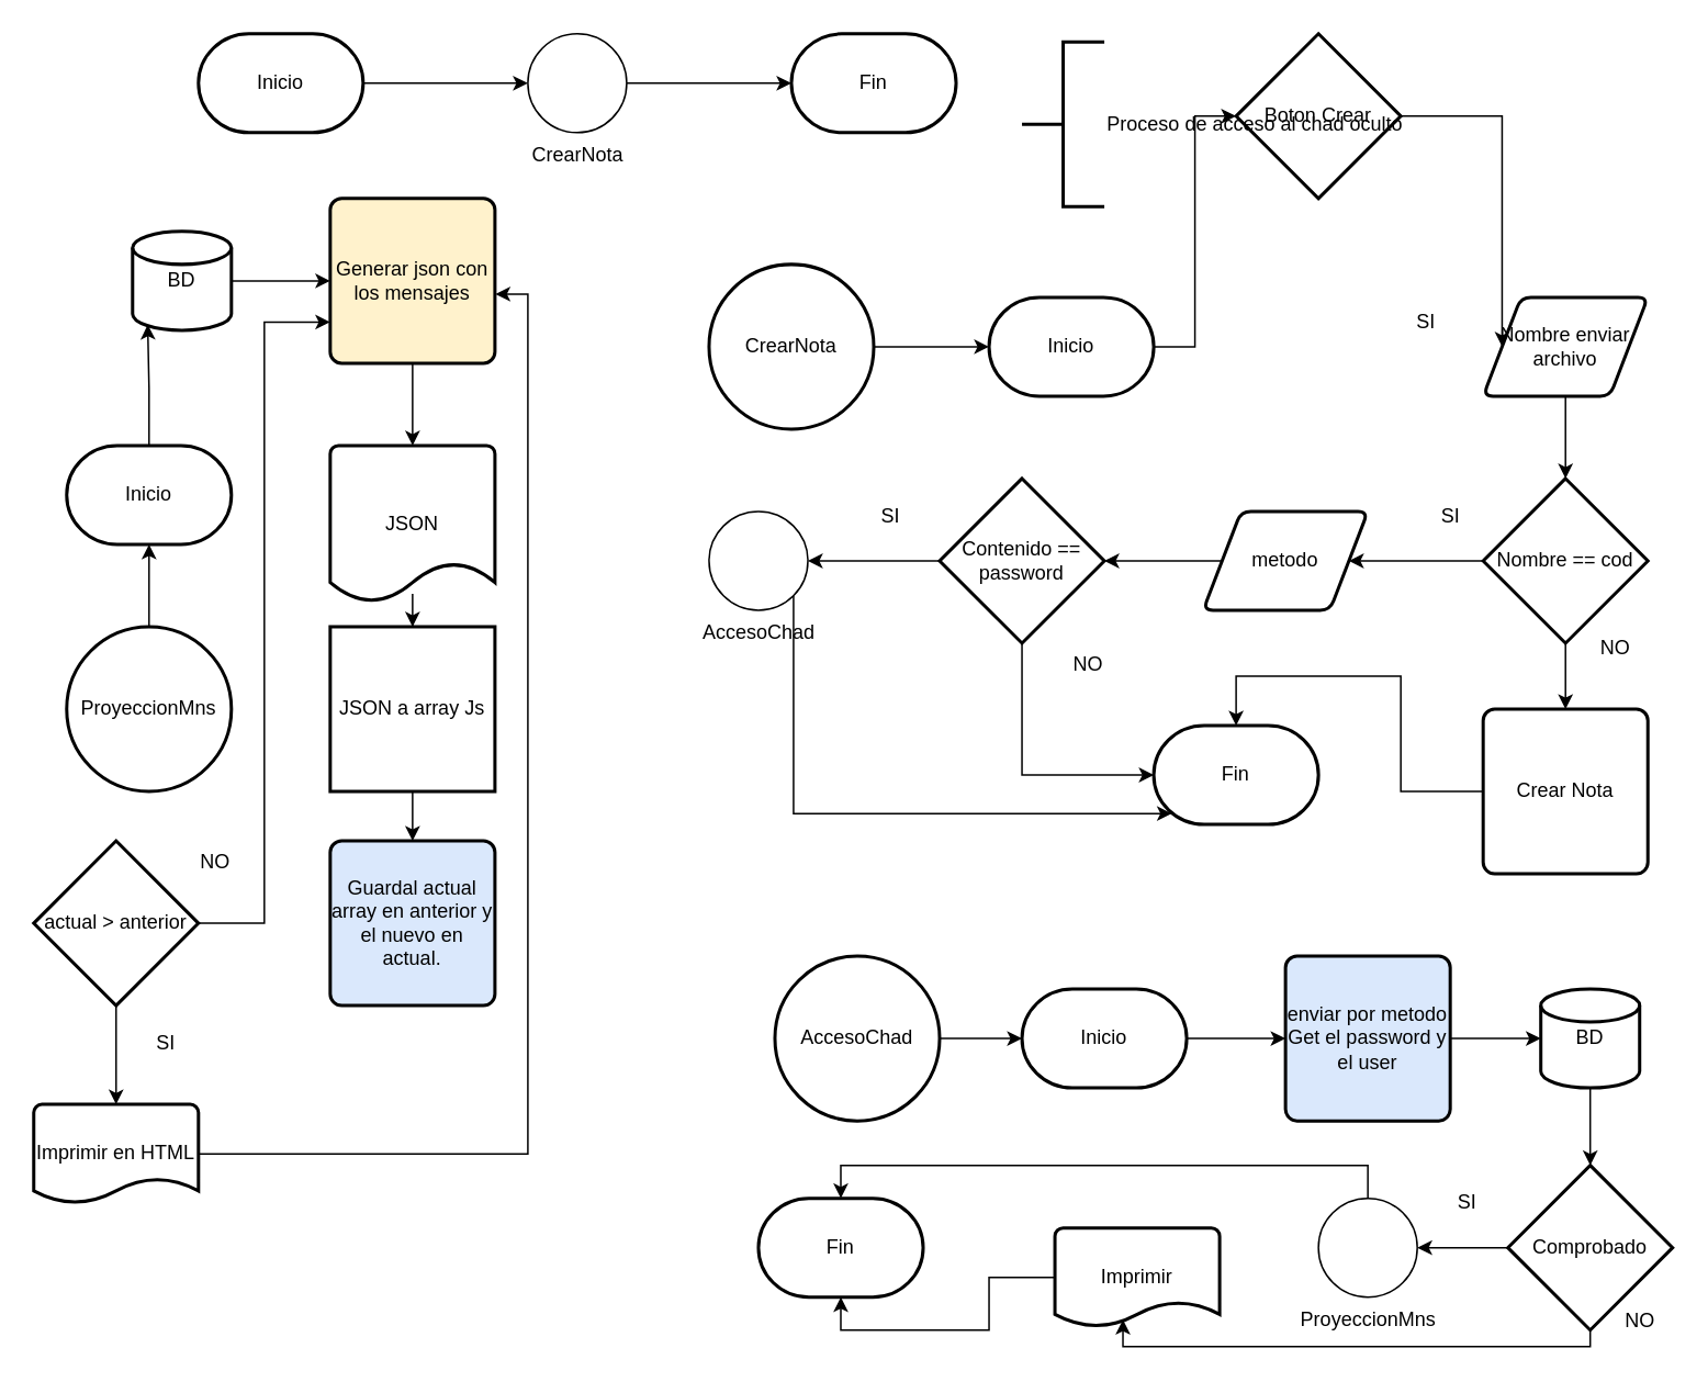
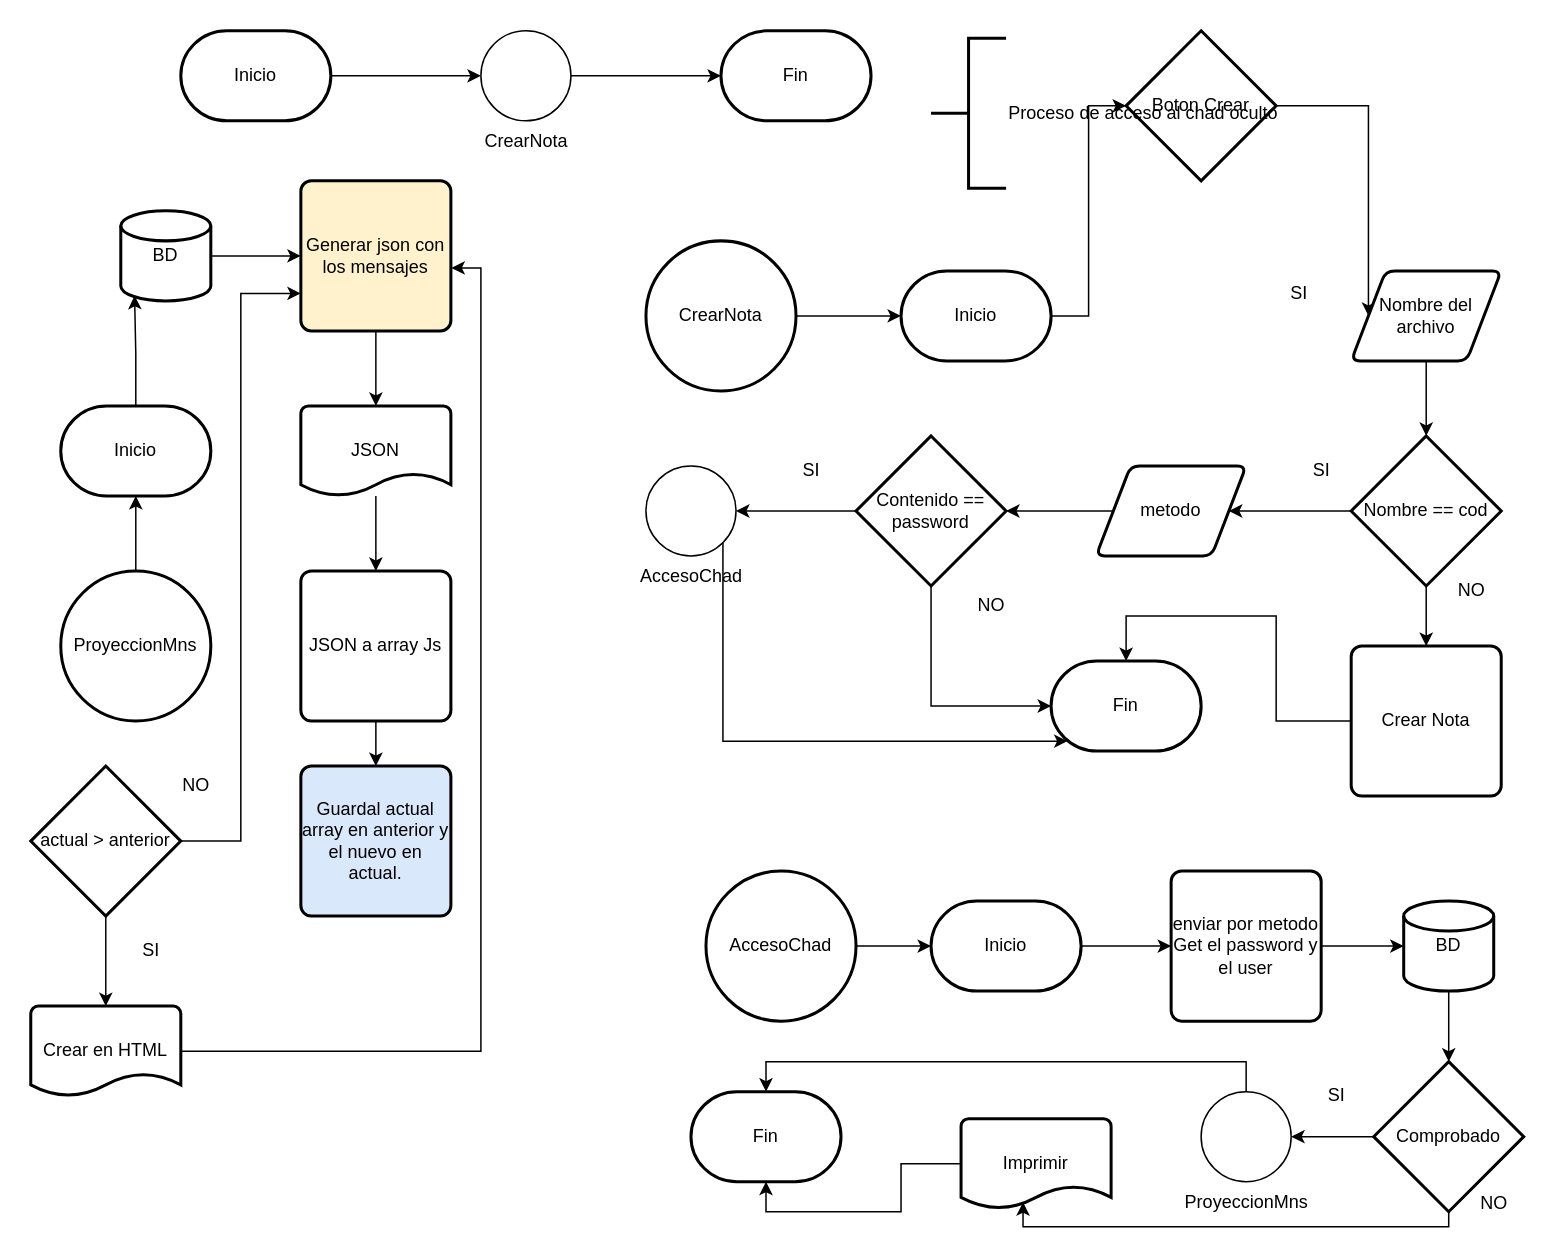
  <mxCell id="0" />
  <mxCell id="1" parent="0" />
  <mxCell id="2" value="Inicio" style="strokeWidth=2;html=1;shape=mxgraph.flowchart.terminator;whiteSpace=wrap;" parent="1" vertex="1"><mxGeometry x="40" y="270" width="100" height="60" as="geometry" /></mxCell>
  <mxCell id="3" style="edgeStyle=orthogonalEdgeStyle;rounded=0;orthogonalLoop=1;jettySize=auto;html=1;entryX=0;entryY=0.5;entryDx=0;entryDy=0;" parent="1" source="4" target="5" edge="1"><mxGeometry relative="1" as="geometry" /></mxCell>
  <mxCell id="4" value="BD" style="strokeWidth=2;html=1;shape=mxgraph.flowchart.database;whiteSpace=wrap;" parent="1" vertex="1"><mxGeometry x="80" y="140" width="60" height="60" as="geometry" /></mxCell>
  <mxCell id="5" value="Generar json con los mensajes" style="rounded=1;whiteSpace=wrap;html=1;absoluteArcSize=1;arcSize=14;strokeWidth=2;fillColor=#fff2cc;" parent="1" vertex="1"><mxGeometry x="200" y="120" width="100" height="100" as="geometry" /></mxCell>
  <mxCell id="6" style="edgeStyle=orthogonalEdgeStyle;rounded=0;orthogonalLoop=1;jettySize=auto;html=1;entryX=0.5;entryY=0;entryDx=0;entryDy=0;" parent="1" source="7" target="10" edge="1"><mxGeometry relative="1" as="geometry" /></mxCell>
- <mxCell id="7" value="JSON" style="strokeWidth=2;html=1;shape=mxgraph.flowchart.document2;whiteSpace=wrap;size=0.25;" parent="1" vertex="1"><mxGeometry x="200" y="270" width="100" height="95" as="geometry" /></mxCell>
+ <mxCell id="7" value="JSON" style="strokeWidth=2;html=1;shape=mxgraph.flowchart.document2;whiteSpace=wrap;size=0.25;" parent="1" vertex="1"><mxGeometry x="200" y="270" width="100" height="60" as="geometry" /></mxCell>
  <mxCell id="8" style="edgeStyle=orthogonalEdgeStyle;rounded=0;orthogonalLoop=1;jettySize=auto;html=1;entryX=0.5;entryY=0;entryDx=0;entryDy=0;entryPerimeter=0;" parent="1" source="5" target="7" edge="1"><mxGeometry relative="1" as="geometry" /></mxCell>
  <mxCell id="9" style="edgeStyle=orthogonalEdgeStyle;rounded=0;orthogonalLoop=1;jettySize=auto;html=1;entryX=0.5;entryY=0;entryDx=0;entryDy=0;" parent="1" source="10" target="11" edge="1"><mxGeometry relative="1" as="geometry" /></mxCell>
- <mxCell id="10" value="JSON a array Js" style="whiteSpace=wrap;html=1;absoluteArcSize=1;arcSize=14;strokeWidth=2;rounded=0;" parent="1" vertex="1"><mxGeometry x="200" y="380" width="100" height="100" as="geometry" /></mxCell>
+ <mxCell id="10" value="JSON a array Js" style="rounded=1;whiteSpace=wrap;html=1;absoluteArcSize=1;arcSize=14;strokeWidth=2;" parent="1" vertex="1"><mxGeometry x="200" y="380" width="100" height="100" as="geometry" /></mxCell>
  <mxCell id="11" value="Guardal actual array en anterior y el nuevo en actual." style="rounded=1;whiteSpace=wrap;html=1;absoluteArcSize=1;arcSize=14;strokeWidth=2;fillColor=#dae8fc;" parent="1" vertex="1"><mxGeometry x="200" y="510" width="100" height="100" as="geometry" /></mxCell>
  <mxCell id="12" style="edgeStyle=orthogonalEdgeStyle;rounded=0;orthogonalLoop=1;jettySize=auto;html=1;entryX=0;entryY=0.75;entryDx=0;entryDy=0;" parent="1" source="13" target="5" edge="1"><mxGeometry relative="1" as="geometry" /></mxCell>
  <mxCell id="13" value="actual &amp;gt; anterior" style="strokeWidth=2;html=1;shape=mxgraph.flowchart.decision;whiteSpace=wrap;" parent="1" vertex="1"><mxGeometry x="20" y="510" width="100" height="100" as="geometry" /></mxCell>
  <mxCell id="14" value="SI" style="text;html=1;align=center;verticalAlign=middle;resizable=0;points=[];autosize=1;strokeColor=none;fillColor=none;" parent="1" vertex="1"><mxGeometry x="85" y="618" width="30" height="30" as="geometry" /></mxCell>
  <mxCell id="15" style="edgeStyle=orthogonalEdgeStyle;rounded=0;orthogonalLoop=1;jettySize=auto;html=1;entryX=1.003;entryY=0.58;entryDx=0;entryDy=0;entryPerimeter=0;" parent="1" source="16" target="5" edge="1"><mxGeometry relative="1" as="geometry"><mxPoint x="370" y="410" as="targetPoint" /></mxGeometry></mxCell>
- <mxCell id="16" value="Imprimir en HTML" style="strokeWidth=2;html=1;shape=mxgraph.flowchart.document2;whiteSpace=wrap;size=0.25;" parent="1" vertex="1"><mxGeometry x="20" y="670" width="100" height="60" as="geometry" /></mxCell>
+ <mxCell id="16" value="Crear en HTML" style="strokeWidth=2;html=1;shape=mxgraph.flowchart.document2;whiteSpace=wrap;size=0.25;" parent="1" vertex="1"><mxGeometry x="20" y="670" width="100" height="60" as="geometry" /></mxCell>
  <mxCell id="17" style="edgeStyle=orthogonalEdgeStyle;rounded=0;orthogonalLoop=1;jettySize=auto;html=1;entryX=0.5;entryY=0;entryDx=0;entryDy=0;entryPerimeter=0;" parent="1" source="13" target="16" edge="1"><mxGeometry relative="1" as="geometry" /></mxCell>
  <mxCell id="18" value="NO" style="text;html=1;align=center;verticalAlign=middle;resizable=0;points=[];autosize=1;strokeColor=none;fillColor=none;" parent="1" vertex="1"><mxGeometry x="110" y="508" width="40" height="30" as="geometry" /></mxCell>
  <mxCell id="19" style="edgeStyle=orthogonalEdgeStyle;rounded=0;orthogonalLoop=1;jettySize=auto;html=1;entryX=0.153;entryY=0.943;entryDx=0;entryDy=0;entryPerimeter=0;" parent="1" source="2" target="4" edge="1"><mxGeometry relative="1" as="geometry" /></mxCell>
  <mxCell id="20" value="ProyeccionMns" style="strokeWidth=2;html=1;shape=mxgraph.flowchart.start_2;whiteSpace=wrap;" parent="1" vertex="1"><mxGeometry x="40" y="380" width="100" height="100" as="geometry" /></mxCell>
  <mxCell id="21" style="edgeStyle=orthogonalEdgeStyle;rounded=0;orthogonalLoop=1;jettySize=auto;html=1;entryX=0.5;entryY=1;entryDx=0;entryDy=0;entryPerimeter=0;" parent="1" source="20" target="2" edge="1"><mxGeometry relative="1" as="geometry" /></mxCell>
  <mxCell id="22" value="CrearNota" style="strokeWidth=2;html=1;shape=mxgraph.flowchart.start_2;whiteSpace=wrap;" parent="1" vertex="1"><mxGeometry x="430" y="160" width="100" height="100" as="geometry" /></mxCell>
  <mxCell id="23" value="Inicio" style="strokeWidth=2;html=1;shape=mxgraph.flowchart.terminator;whiteSpace=wrap;" parent="1" vertex="1"><mxGeometry x="600" y="180" width="100" height="60" as="geometry" /></mxCell>
  <mxCell id="24" style="edgeStyle=orthogonalEdgeStyle;rounded=0;orthogonalLoop=1;jettySize=auto;html=1;entryX=0;entryY=0.5;entryDx=0;entryDy=0;entryPerimeter=0;" parent="1" source="22" target="23" edge="1"><mxGeometry relative="1" as="geometry" /></mxCell>
  <mxCell id="25" style="edgeStyle=orthogonalEdgeStyle;rounded=0;orthogonalLoop=1;jettySize=auto;html=1;entryX=0;entryY=0.5;entryDx=0;entryDy=0;" parent="1" source="26" target="29" edge="1"><mxGeometry relative="1" as="geometry" /></mxCell>
  <mxCell id="26" value="Boton Crear" style="strokeWidth=2;html=1;shape=mxgraph.flowchart.decision;whiteSpace=wrap;" parent="1" vertex="1"><mxGeometry x="750" y="20" width="100" height="100" as="geometry" /></mxCell>
  <mxCell id="27" style="edgeStyle=orthogonalEdgeStyle;rounded=0;orthogonalLoop=1;jettySize=auto;html=1;entryX=0;entryY=0.5;entryDx=0;entryDy=0;entryPerimeter=0;" parent="1" source="23" target="26" edge="1"><mxGeometry relative="1" as="geometry" /></mxCell>
  <mxCell id="28" value="SI" style="text;html=1;align=center;verticalAlign=middle;resizable=0;points=[];autosize=1;strokeColor=none;fillColor=none;" parent="1" vertex="1"><mxGeometry x="850" y="180" width="30" height="30" as="geometry" /></mxCell>
- <mxCell id="29" value="Nombre enviar archivo" style="shape=parallelogram;html=1;strokeWidth=2;perimeter=parallelogramPerimeter;whiteSpace=wrap;rounded=1;arcSize=12;size=0.23;" parent="1" vertex="1"><mxGeometry x="900" y="180" width="100" height="60" as="geometry" /></mxCell>
+ <mxCell id="29" value="Nombre del archivo" style="shape=parallelogram;html=1;strokeWidth=2;perimeter=parallelogramPerimeter;whiteSpace=wrap;rounded=1;arcSize=12;size=0.23;" parent="1" vertex="1"><mxGeometry x="900" y="180" width="100" height="60" as="geometry" /></mxCell>
  <mxCell id="30" style="edgeStyle=orthogonalEdgeStyle;rounded=0;orthogonalLoop=1;jettySize=auto;html=1;entryX=0.5;entryY=0;entryDx=0;entryDy=0;" parent="1" source="32" target="35" edge="1"><mxGeometry relative="1" as="geometry" /></mxCell>
  <mxCell id="31" style="edgeStyle=orthogonalEdgeStyle;rounded=0;orthogonalLoop=1;jettySize=auto;html=1;entryX=1;entryY=0.5;entryDx=0;entryDy=0;" parent="1" source="32" target="39" edge="1"><mxGeometry relative="1" as="geometry" /></mxCell>
  <mxCell id="32" value="Nombre == cod" style="strokeWidth=2;html=1;shape=mxgraph.flowchart.decision;whiteSpace=wrap;" parent="1" vertex="1"><mxGeometry x="900" y="290" width="100" height="100" as="geometry" /></mxCell>
  <mxCell id="33" style="edgeStyle=orthogonalEdgeStyle;rounded=0;orthogonalLoop=1;jettySize=auto;html=1;entryX=0.5;entryY=0;entryDx=0;entryDy=0;entryPerimeter=0;" parent="1" source="29" target="32" edge="1"><mxGeometry relative="1" as="geometry" /></mxCell>
  <mxCell id="34" value="NO" style="text;html=1;align=center;verticalAlign=middle;resizable=0;points=[];autosize=1;strokeColor=none;fillColor=none;" parent="1" vertex="1"><mxGeometry x="960" y="378" width="40" height="30" as="geometry" /></mxCell>
  <mxCell id="35" value="Crear Nota" style="rounded=1;whiteSpace=wrap;html=1;absoluteArcSize=1;arcSize=14;strokeWidth=2;" parent="1" vertex="1"><mxGeometry x="900" y="430" width="100" height="100" as="geometry" /></mxCell>
  <mxCell id="36" value="Fin" style="strokeWidth=2;html=1;shape=mxgraph.flowchart.terminator;whiteSpace=wrap;" parent="1" vertex="1"><mxGeometry x="700" y="440" width="100" height="60" as="geometry" /></mxCell>
  <mxCell id="37" style="edgeStyle=orthogonalEdgeStyle;rounded=0;orthogonalLoop=1;jettySize=auto;html=1;entryX=0.5;entryY=0;entryDx=0;entryDy=0;entryPerimeter=0;" parent="1" source="35" target="36" edge="1"><mxGeometry relative="1" as="geometry" /></mxCell>
  <mxCell id="38" value="SI" style="text;html=1;align=center;verticalAlign=middle;resizable=0;points=[];autosize=1;strokeColor=none;fillColor=none;" parent="1" vertex="1"><mxGeometry x="865" y="298" width="30" height="30" as="geometry" /></mxCell>
  <mxCell id="39" value="metodo" style="shape=parallelogram;html=1;strokeWidth=2;perimeter=parallelogramPerimeter;whiteSpace=wrap;rounded=1;arcSize=12;size=0.23;" parent="1" vertex="1"><mxGeometry x="730" y="310" width="100" height="60" as="geometry" /></mxCell>
  <mxCell id="40" value="Contenido == password" style="strokeWidth=2;html=1;shape=mxgraph.flowchart.decision;whiteSpace=wrap;" parent="1" vertex="1"><mxGeometry x="570" y="290" width="100" height="100" as="geometry" /></mxCell>
  <mxCell id="41" style="edgeStyle=orthogonalEdgeStyle;rounded=0;orthogonalLoop=1;jettySize=auto;html=1;entryX=1;entryY=0.5;entryDx=0;entryDy=0;entryPerimeter=0;" parent="1" source="39" target="40" edge="1"><mxGeometry relative="1" as="geometry" /></mxCell>
  <mxCell id="42" value="NO" style="text;html=1;align=center;verticalAlign=middle;resizable=0;points=[];autosize=1;strokeColor=none;fillColor=none;" parent="1" vertex="1"><mxGeometry x="640" y="388" width="40" height="30" as="geometry" /></mxCell>
  <mxCell id="43" style="edgeStyle=orthogonalEdgeStyle;rounded=0;orthogonalLoop=1;jettySize=auto;html=1;exitX=0.5;exitY=1;exitDx=0;exitDy=0;exitPerimeter=0;entryX=0;entryY=0.5;entryDx=0;entryDy=0;entryPerimeter=0;" parent="1" source="40" target="36" edge="1"><mxGeometry relative="1" as="geometry" /></mxCell>
  <mxCell id="44" value="SI" style="text;html=1;align=center;verticalAlign=middle;resizable=0;points=[];autosize=1;strokeColor=none;fillColor=none;" parent="1" vertex="1"><mxGeometry x="525" y="298" width="30" height="30" as="geometry" /></mxCell>
  <mxCell id="45" value="AccesoChad" style="verticalLabelPosition=bottom;verticalAlign=top;html=1;shape=mxgraph.flowchart.on-page_reference;" parent="1" vertex="1"><mxGeometry x="430" y="310" width="60" height="60" as="geometry" /></mxCell>
  <mxCell id="46" style="edgeStyle=orthogonalEdgeStyle;rounded=0;orthogonalLoop=1;jettySize=auto;html=1;entryX=1;entryY=0.5;entryDx=0;entryDy=0;entryPerimeter=0;" parent="1" source="40" target="45" edge="1"><mxGeometry relative="1" as="geometry" /></mxCell>
  <mxCell id="47" style="edgeStyle=orthogonalEdgeStyle;rounded=0;orthogonalLoop=1;jettySize=auto;html=1;exitX=0.855;exitY=0.855;exitDx=0;exitDy=0;exitPerimeter=0;entryX=0.11;entryY=0.89;entryDx=0;entryDy=0;entryPerimeter=0;" parent="1" source="45" target="36" edge="1"><mxGeometry relative="1" as="geometry"><Array as="points"><mxPoint x="481" y="493" /></Array></mxGeometry></mxCell>
  <mxCell id="48" value="" style="edgeStyle=orthogonalEdgeStyle;rounded=0;orthogonalLoop=1;jettySize=auto;html=1;" parent="1" source="49" target="51" edge="1"><mxGeometry relative="1" as="geometry" /></mxCell>
  <mxCell id="49" value="AccesoChad" style="strokeWidth=2;html=1;shape=mxgraph.flowchart.start_2;whiteSpace=wrap;" parent="1" vertex="1"><mxGeometry x="470" y="580" width="100" height="100" as="geometry" /></mxCell>
  <mxCell id="50" style="edgeStyle=orthogonalEdgeStyle;rounded=0;orthogonalLoop=1;jettySize=auto;html=1;exitX=1;exitY=0.5;exitDx=0;exitDy=0;exitPerimeter=0;entryX=0;entryY=0.5;entryDx=0;entryDy=0;" parent="1" source="51" target="52" edge="1"><mxGeometry relative="1" as="geometry" /></mxCell>
  <mxCell id="51" value="Inicio" style="strokeWidth=2;html=1;shape=mxgraph.flowchart.terminator;whiteSpace=wrap;" parent="1" vertex="1"><mxGeometry x="620" y="600" width="100" height="60" as="geometry" /></mxCell>
- <mxCell id="52" value="enviar por metodo Get el password y el user" style="rounded=1;whiteSpace=wrap;html=1;absoluteArcSize=1;arcSize=14;strokeWidth=2;fillColor=#dae8fc;" parent="1" vertex="1"><mxGeometry x="780" y="580" width="100" height="100" as="geometry" /></mxCell>
+ <mxCell id="52" value="enviar por metodo Get el password y el user" style="rounded=1;whiteSpace=wrap;html=1;absoluteArcSize=1;arcSize=14;strokeWidth=2;" parent="1" vertex="1"><mxGeometry x="780" y="580" width="100" height="100" as="geometry" /></mxCell>
  <mxCell id="53" value="BD" style="strokeWidth=2;html=1;shape=mxgraph.flowchart.database;whiteSpace=wrap;" parent="1" vertex="1"><mxGeometry x="935" y="600" width="60" height="60" as="geometry" /></mxCell>
  <mxCell id="54" style="edgeStyle=orthogonalEdgeStyle;rounded=0;orthogonalLoop=1;jettySize=auto;html=1;entryX=0;entryY=0.5;entryDx=0;entryDy=0;entryPerimeter=0;" parent="1" source="52" target="53" edge="1"><mxGeometry relative="1" as="geometry" /></mxCell>
  <mxCell id="55" value="Comprobado" style="strokeWidth=2;html=1;shape=mxgraph.flowchart.decision;whiteSpace=wrap;" parent="1" vertex="1"><mxGeometry x="915" y="707" width="100" height="100" as="geometry" /></mxCell>
  <mxCell id="56" style="edgeStyle=orthogonalEdgeStyle;rounded=0;orthogonalLoop=1;jettySize=auto;html=1;exitX=0.5;exitY=1;exitDx=0;exitDy=0;exitPerimeter=0;entryX=0.5;entryY=0;entryDx=0;entryDy=0;entryPerimeter=0;" parent="1" source="53" target="55" edge="1"><mxGeometry relative="1" as="geometry" /></mxCell>
  <mxCell id="57" value="ProyeccionMns" style="verticalLabelPosition=bottom;verticalAlign=top;html=1;shape=mxgraph.flowchart.on-page_reference;" parent="1" vertex="1"><mxGeometry x="800" y="727" width="60" height="60" as="geometry" /></mxCell>
  <mxCell id="58" style="edgeStyle=orthogonalEdgeStyle;rounded=0;orthogonalLoop=1;jettySize=auto;html=1;entryX=1;entryY=0.5;entryDx=0;entryDy=0;entryPerimeter=0;" parent="1" source="55" target="57" edge="1"><mxGeometry relative="1" as="geometry" /></mxCell>
  <mxCell id="59" value="Fin" style="strokeWidth=2;html=1;shape=mxgraph.flowchart.terminator;whiteSpace=wrap;" parent="1" vertex="1"><mxGeometry x="460" y="727" width="100" height="60" as="geometry" /></mxCell>
  <mxCell id="60" value="NO" style="text;html=1;align=center;verticalAlign=middle;resizable=0;points=[];autosize=1;strokeColor=none;fillColor=none;" parent="1" vertex="1"><mxGeometry x="975" y="787" width="40" height="30" as="geometry" /></mxCell>
  <mxCell id="61" value="SI" style="text;html=1;align=center;verticalAlign=middle;resizable=0;points=[];autosize=1;strokeColor=none;fillColor=none;" parent="1" vertex="1"><mxGeometry x="875" y="715" width="30" height="30" as="geometry" /></mxCell>
  <mxCell id="62" value="Imprimir" style="strokeWidth=2;html=1;shape=mxgraph.flowchart.document2;whiteSpace=wrap;size=0.25;" parent="1" vertex="1"><mxGeometry x="640" y="745" width="100" height="60" as="geometry" /></mxCell>
  <mxCell id="63" style="edgeStyle=orthogonalEdgeStyle;rounded=0;orthogonalLoop=1;jettySize=auto;html=1;exitX=0.5;exitY=0;exitDx=0;exitDy=0;exitPerimeter=0;entryX=0.5;entryY=0;entryDx=0;entryDy=0;entryPerimeter=0;" parent="1" source="57" target="59" edge="1"><mxGeometry relative="1" as="geometry" /></mxCell>
  <mxCell id="64" style="edgeStyle=orthogonalEdgeStyle;rounded=0;orthogonalLoop=1;jettySize=auto;html=1;entryX=0.413;entryY=0.928;entryDx=0;entryDy=0;entryPerimeter=0;" parent="1" source="55" target="62" edge="1"><mxGeometry relative="1" as="geometry"><Array as="points"><mxPoint x="965" y="817" /><mxPoint x="681" y="817" /></Array></mxGeometry></mxCell>
  <mxCell id="65" style="edgeStyle=orthogonalEdgeStyle;rounded=0;orthogonalLoop=1;jettySize=auto;html=1;entryX=0.5;entryY=1;entryDx=0;entryDy=0;entryPerimeter=0;" parent="1" source="62" target="59" edge="1"><mxGeometry relative="1" as="geometry" /></mxCell>
  <mxCell id="66" value="Inicio" style="strokeWidth=2;html=1;shape=mxgraph.flowchart.terminator;whiteSpace=wrap;" parent="1" vertex="1"><mxGeometry x="120" y="20" width="100" height="60" as="geometry" /></mxCell>
  <mxCell id="67" value="CrearNota" style="verticalLabelPosition=bottom;verticalAlign=top;html=1;shape=mxgraph.flowchart.on-page_reference;" parent="1" vertex="1"><mxGeometry x="320" y="20" width="60" height="60" as="geometry" /></mxCell>
  <mxCell id="68" value="Fin" style="strokeWidth=2;html=1;shape=mxgraph.flowchart.terminator;whiteSpace=wrap;" parent="1" vertex="1"><mxGeometry x="480" y="20" width="100" height="60" as="geometry" /></mxCell>
  <mxCell id="69" style="edgeStyle=orthogonalEdgeStyle;rounded=0;orthogonalLoop=1;jettySize=auto;html=1;exitX=1;exitY=0.5;exitDx=0;exitDy=0;exitPerimeter=0;entryX=0;entryY=0.5;entryDx=0;entryDy=0;entryPerimeter=0;" parent="1" source="66" target="67" edge="1"><mxGeometry relative="1" as="geometry" /></mxCell>
  <mxCell id="70" style="edgeStyle=orthogonalEdgeStyle;rounded=0;orthogonalLoop=1;jettySize=auto;html=1;exitX=1;exitY=0.5;exitDx=0;exitDy=0;exitPerimeter=0;entryX=0;entryY=0.5;entryDx=0;entryDy=0;entryPerimeter=0;" parent="1" source="67" target="68" edge="1"><mxGeometry relative="1" as="geometry" /></mxCell>
  <mxCell id="71" value="Proceso de acceso al chad oculto" style="strokeWidth=2;html=1;shape=mxgraph.flowchart.annotation_2;align=left;labelPosition=right;pointerEvents=1;" parent="1" vertex="1"><mxGeometry x="620" y="25" width="50" height="100" as="geometry" /></mxCell>
